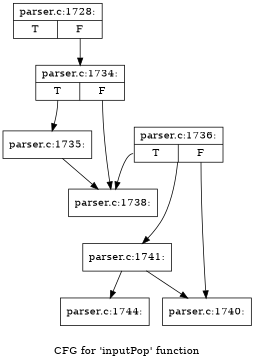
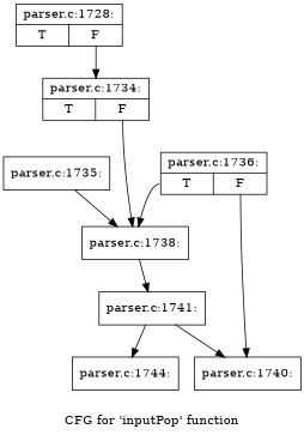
  digraph {
    label="CFG for 'inputPop' function"
    node [shape=record]
    n1 [label="{parser.c:1728:|{<s0>T|<s1>F}}"]
    n2 [label="{parser.c:1734:|{<s0>T|<s1>F}}"]
    n3 [label="{parser.c:1735:}"]
    n4 [label="{parser.c:1738:}"]
    n5 [label="{parser.c:1744:}"]
    n6 [label="{parser.c:1736:|{<s0>T|<s1>F}}"]
    n7 [label="{parser.c:1740:}"]
    n8 [label="{parser.c:1741:}"]
    n1 -> n2 [tailport=s1]
-   n2 -> n3 [tailport=s0]
    n2 -> n4 [tailport=s1]
    n3 -> n4
-   n6 -> n8
+   n4 -> n8
    n6 -> n4 [tailport=s0]
    n6 -> n7 [tailport=s1]
    n8 -> n5
    n8 -> n7
  }
